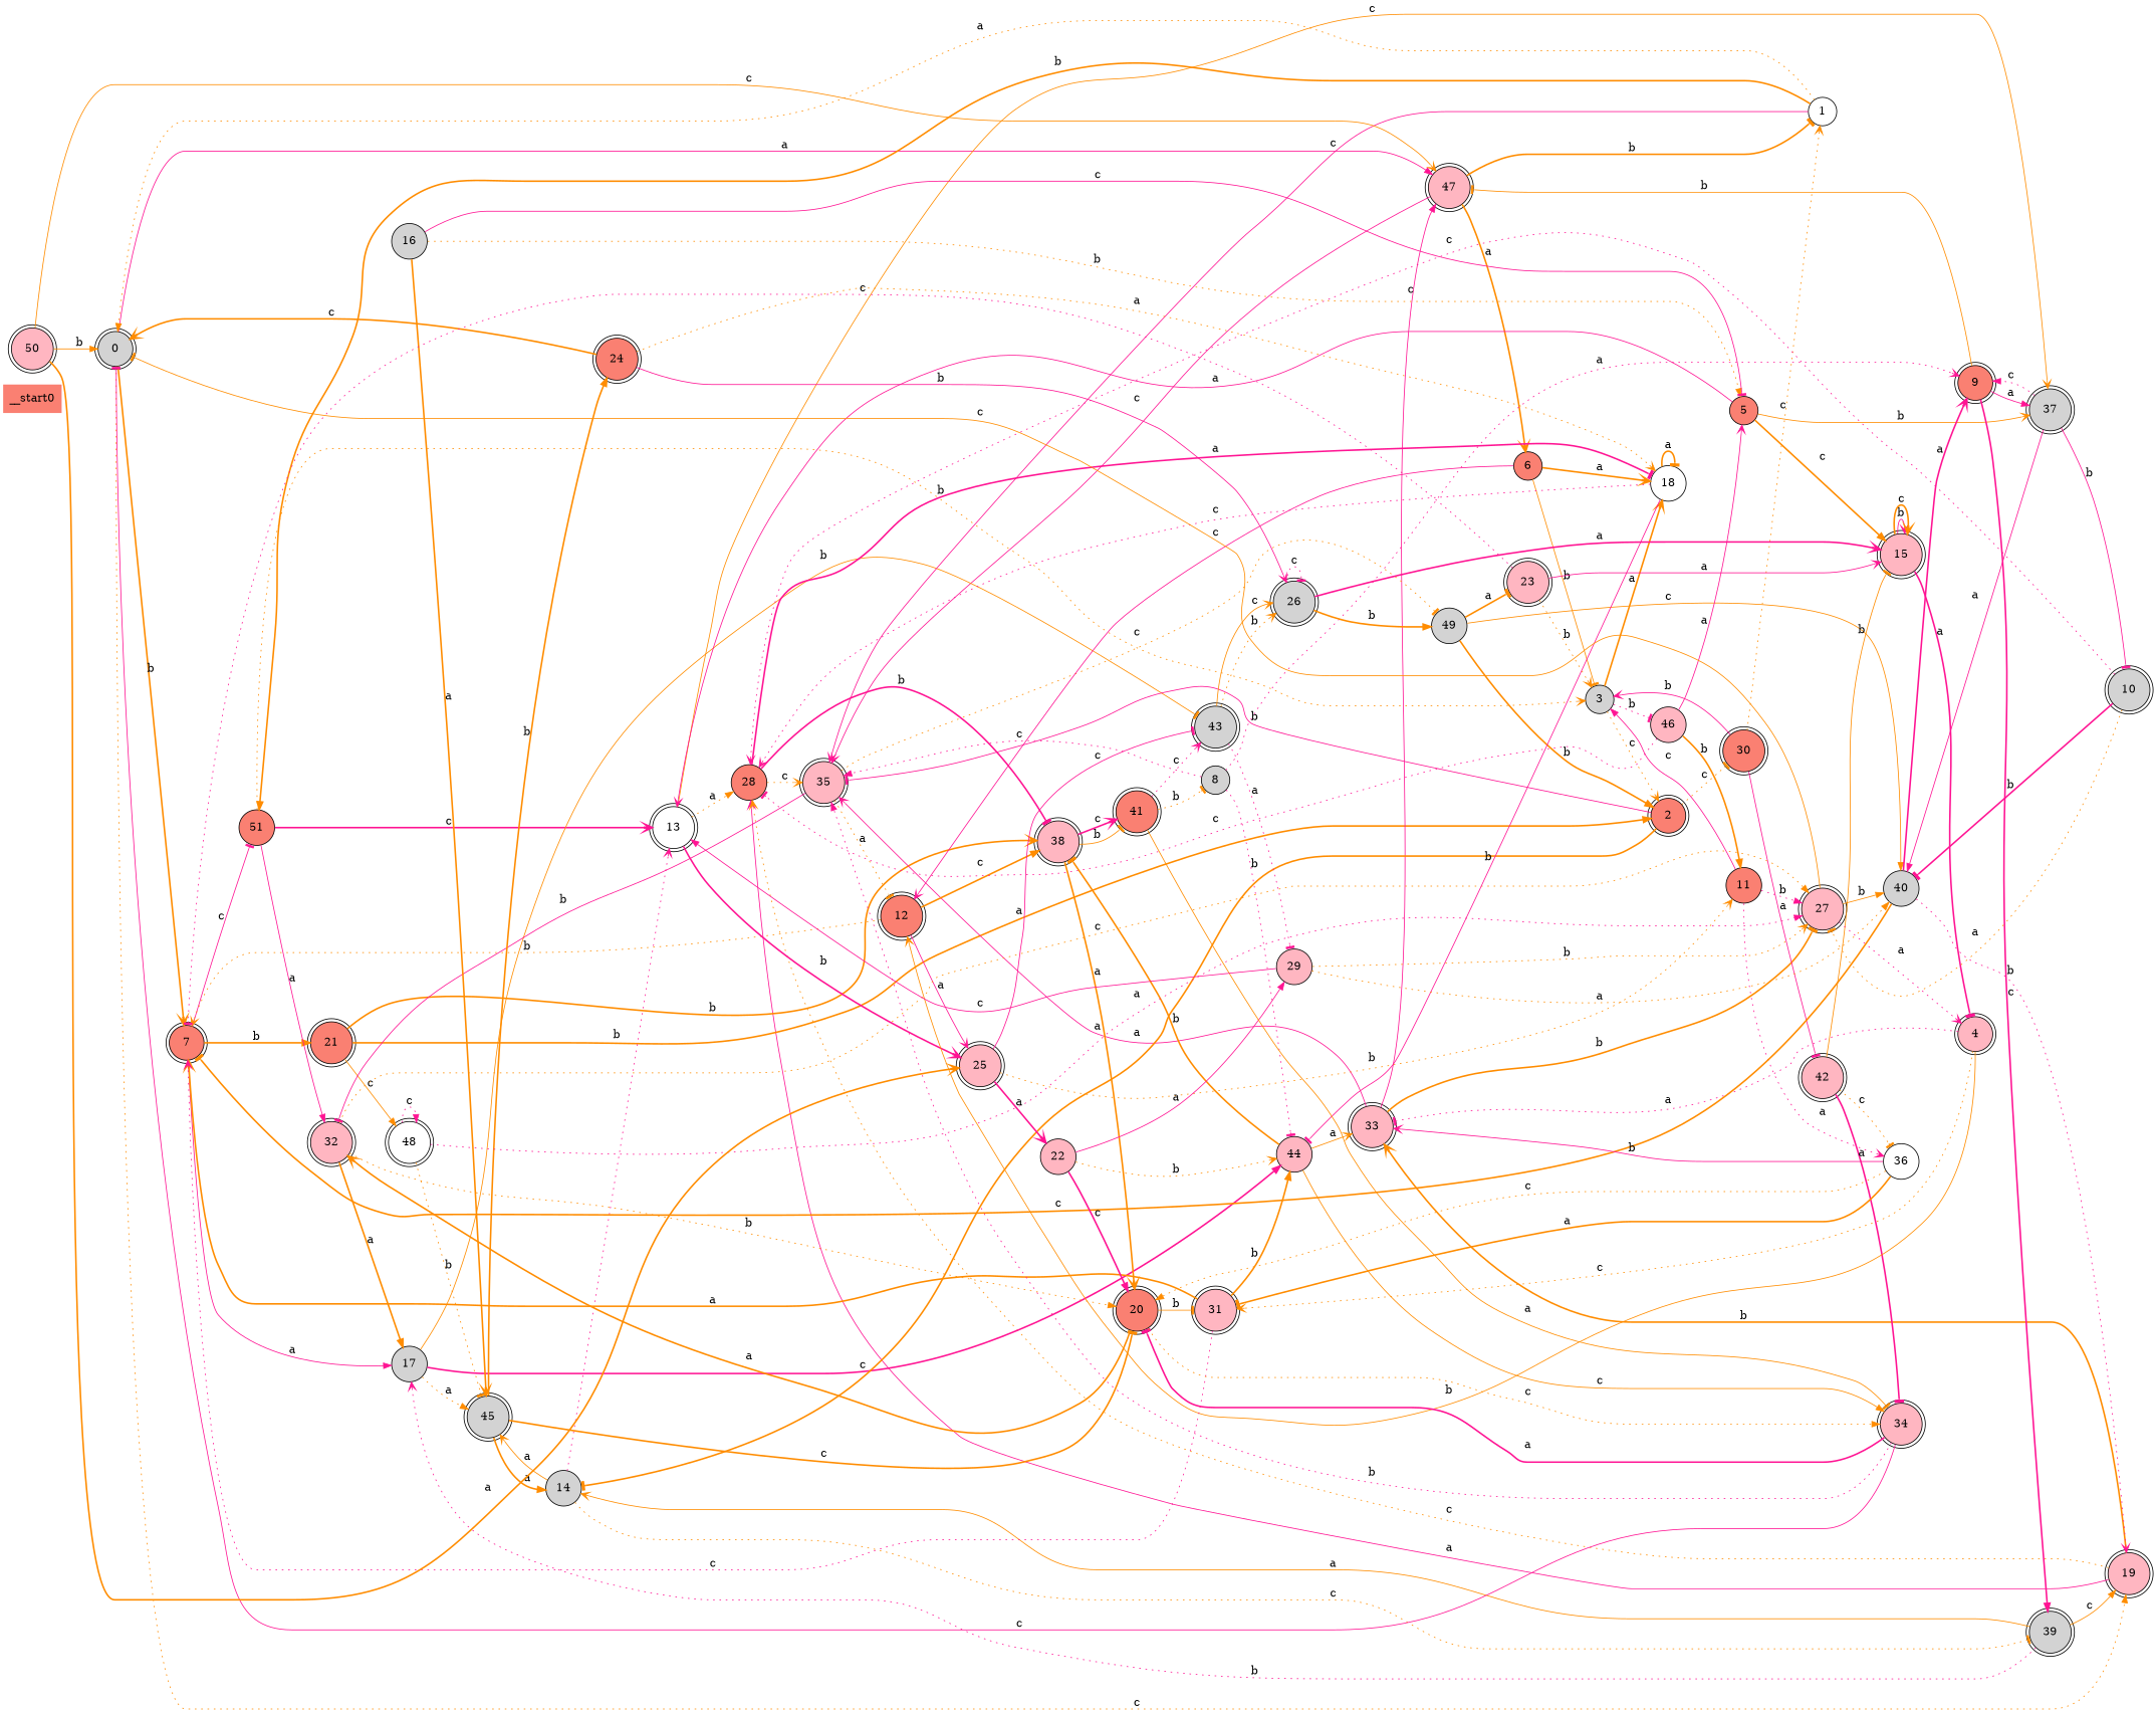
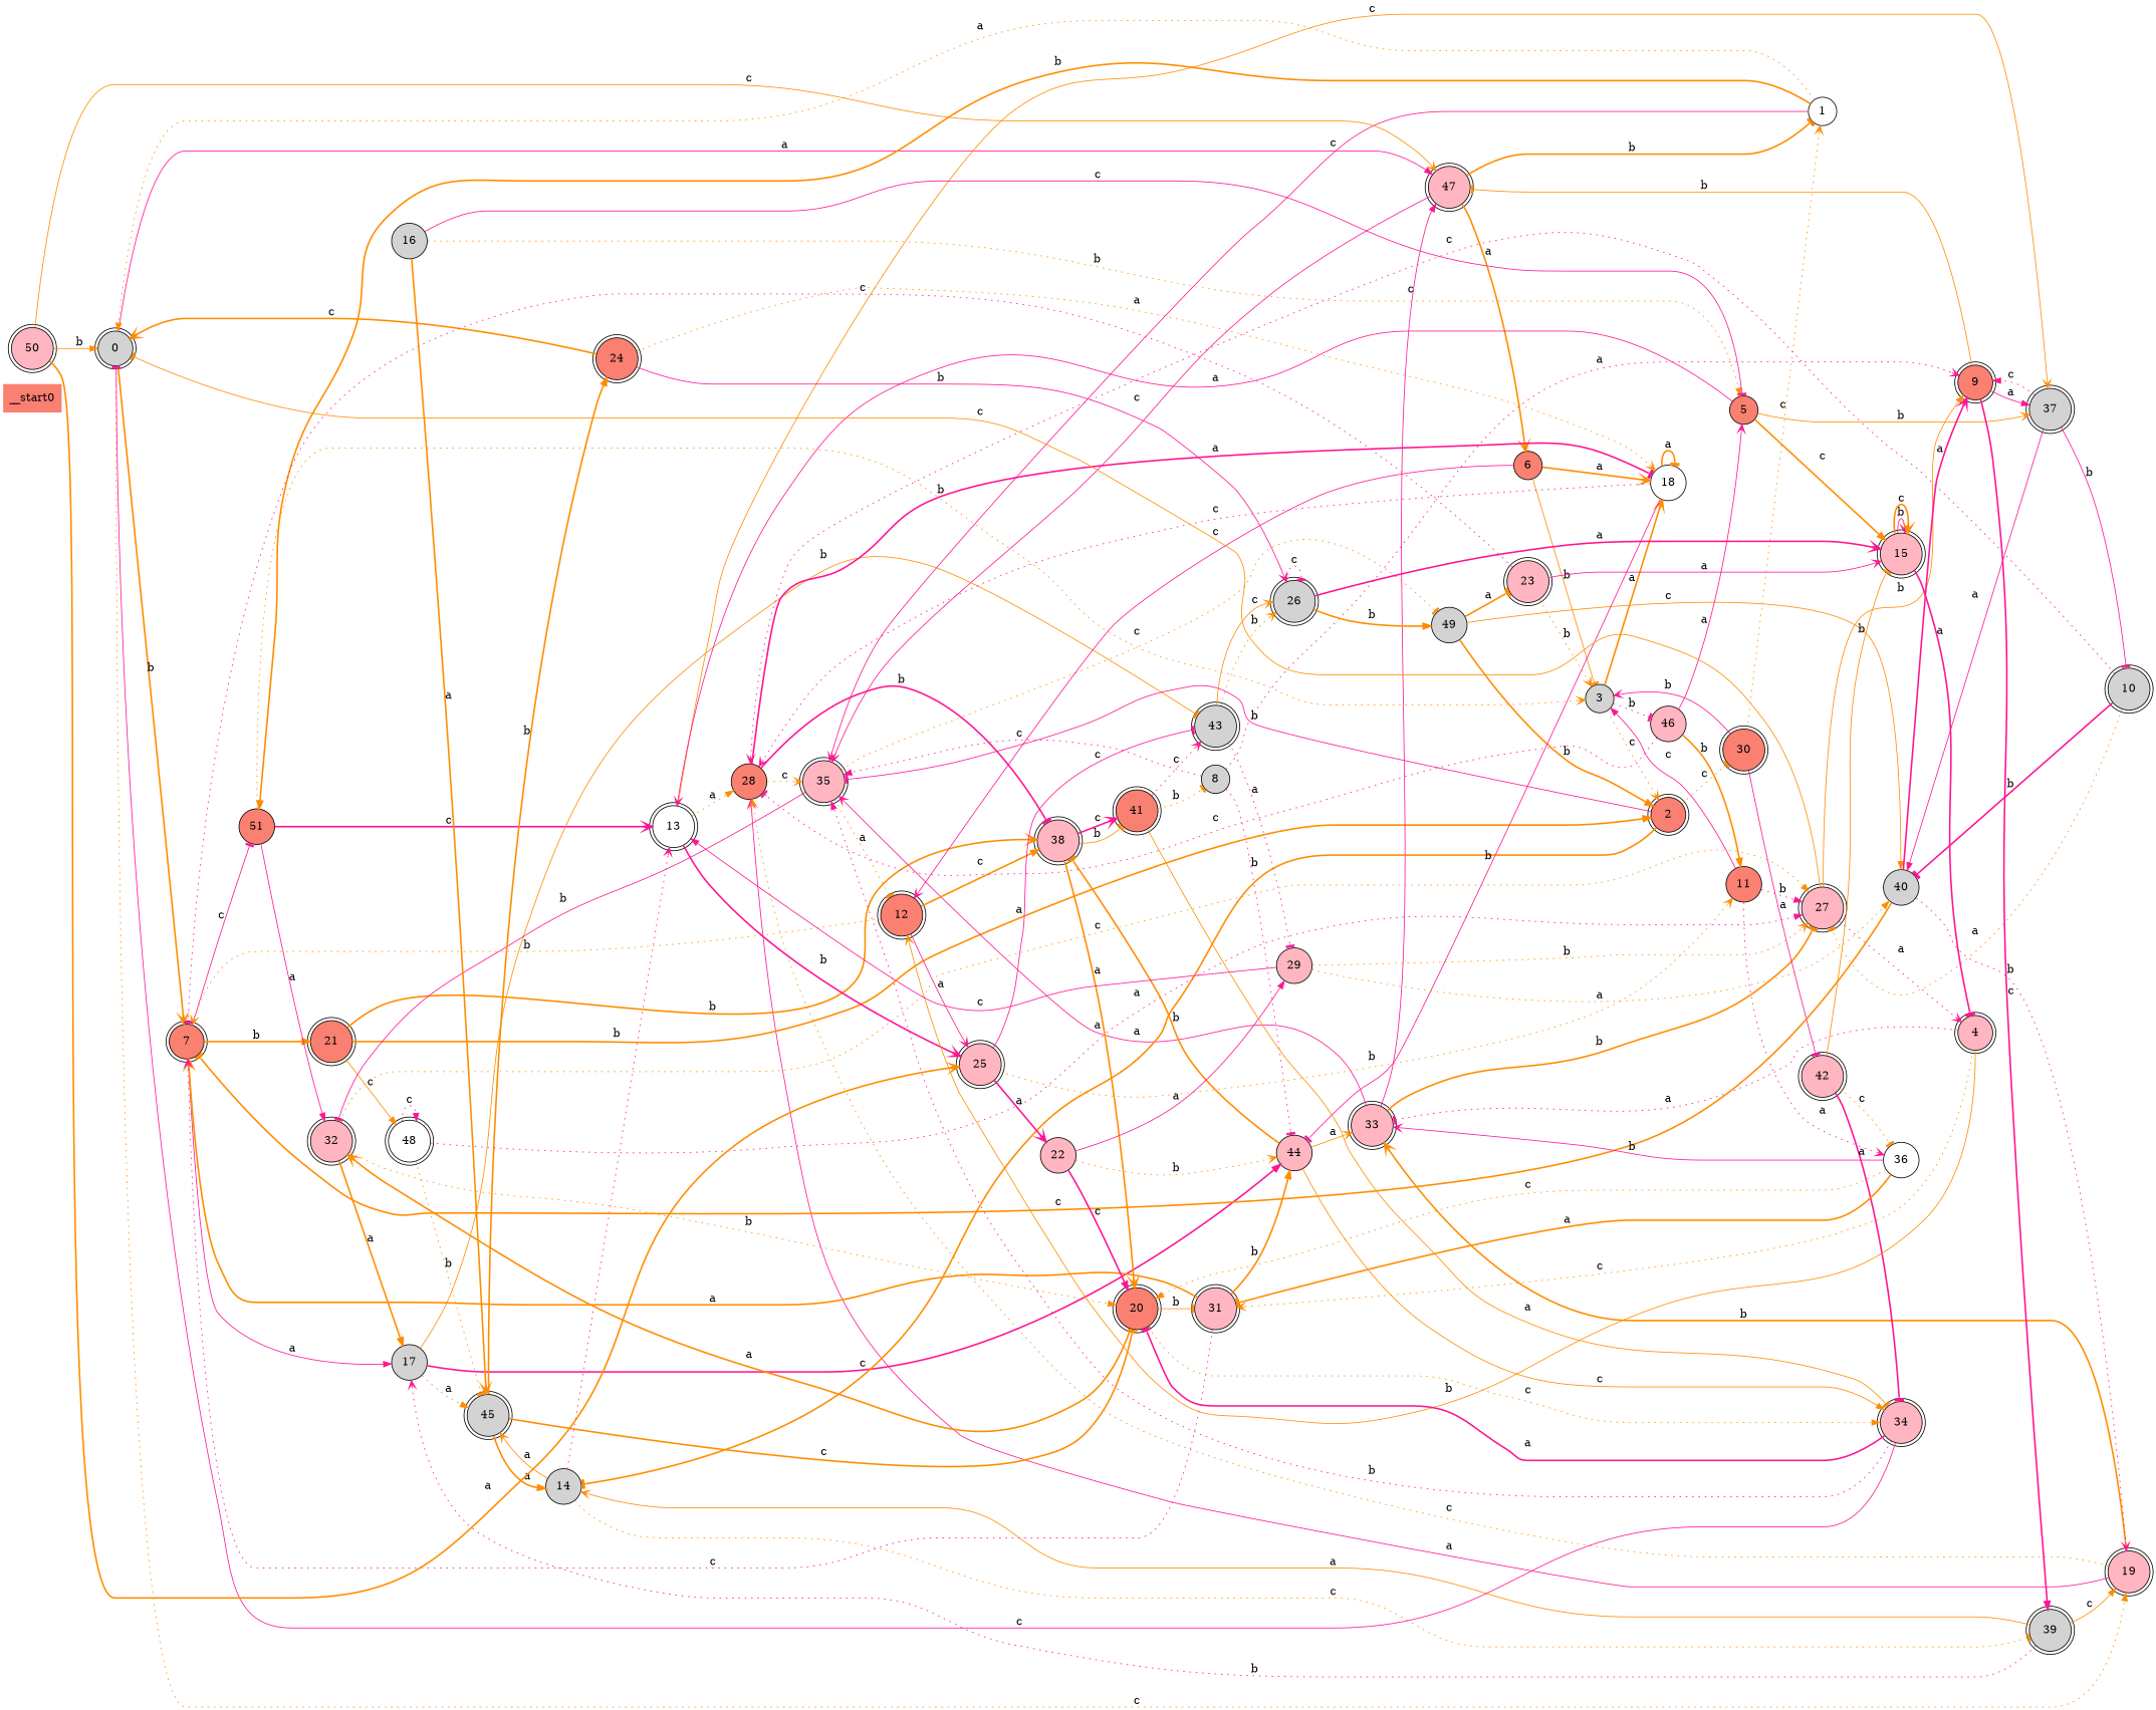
  digraph {
    rankdir=LR
    node [fillcolor=lightpink shape=doublecircle style="rounded,filled" color=black]
    edge [arrowhead=vee color=darkorange style=dotted]
    __start0 [fillcolor=salmon shape=none style=filled color=""]
    n2 [fillcolor=lightgrey label=0]
    n3 [fillcolor=salmon label=7]
    n4 [label=19]
    n5 [label=47]
    n6 [fillcolor=salmon label=51 shape=circle style=filled]
    n7 [fillcolor=lightgrey label=17 shape=circle style=filled]
    n8 [fillcolor=salmon label=21]
    n9 [label=33]
    n10 [fillcolor=salmon label=28 shape=circle style=filled]
    n11 [fillcolor=white label=1 shape=circle style=filled]
    n12 [label=35]
    n13 [fillcolor=salmon label=6 shape=circle style=filled]
    n14 [fillcolor=salmon label=12]
    n15 [label=32]
    n16 [fillcolor=lightgrey label=49 shape=circle style=filled]
    n17 [fillcolor=lightgrey label=3 shape=circle style=filled]
    n18 [fillcolor=white label=13]
    n19 [fillcolor=salmon label=2]
    n20 [fillcolor=lightgrey label=14 shape=circle style=filled]
    n21 [fillcolor=salmon label=30]
    n22 [fillcolor=lightgrey label=39]
    n23 [fillcolor=lightgrey label=45]
    n24 [label=42]
    n25 [fillcolor=white label=18 shape=circle style=filled]
    n26 [label=46 shape=circle style=filled]
    n27 [label=44 shape=circle style=filled]
    n28 [fillcolor=salmon label=5 shape=circle style=filled]
    n29 [fillcolor=salmon label=11 shape=circle style=filled]
    n30 [label=4]
    n31 [label=31]
    n32 [label=25]
    n33 [label=38]
    n34 [label=27]
    n35 [label=15]
    n36 [fillcolor=lightgrey label=37]
    n37 [fillcolor=salmon label=9]
    n38 [fillcolor=lightgrey label=10]
    n39 [fillcolor=lightgrey label=40 shape=circle style=filled]
    n40 [fillcolor=lightgrey label=43]
    n41 [fillcolor=white label=48]
    n42 [fillcolor=lightgrey label=8 shape=circle style=filled]
    n43 [label=34]
    n44 [fillcolor=white label=36 shape=circle style=filled]
    n45 [fillcolor=salmon label=20]
    n46 [label=22 shape=circle style=filled]
    n47 [fillcolor=salmon label=41]
    n48 [fillcolor=salmon label=24]
    n49 [fillcolor=lightgrey label=16 shape=circle style=filled]
    n50 [label=29 shape=circle style=filled]
    n51 [fillcolor=lightgrey label=26]
    n52 [label=23]
    n53 [label=50]
    n2 -> n3 [label=b style=bold]
    n2 -> n4 [arrowhead=normal label=c]
    n2 -> n5 [arrowhead=normal color=deeppink label=a style=solid]
    n3 -> n6 [arrowhead=tee color=deeppink label=c style=solid]
    n3 -> n7 [arrowhead=normal color=deeppink label=a style=solid]
    n3 -> n8 [arrowhead=normal label=b style=bold]
    n4 -> n9 [label=b style=bold]
    n4 -> n10 [color=deeppink label=a style=solid]
    n4 -> n10 [label=c]
    n5 -> n11 [arrowhead=tee label=b style=bold]
    n5 -> n12 [color=deeppink label=c style=solid]
    n5 -> n13 [label=a style=bold]
    n6 -> n15 [arrowhead=normal color=deeppink label=a style=solid]
    n6 -> n17 [label=b]
    n6 -> n18 [color=deeppink label=c style=bold]
    n7 -> n23 [arrowhead=normal label=a]
    n7 -> n27 [arrowhead=normal color=deeppink label=c style=bold]
    n7 -> n40 [arrowhead=tee label=b style=solid]
    n8 -> n19 [arrowhead=normal label=a style=bold]
    n8 -> n33 [label=b style=bold]
    n8 -> n41 [arrowhead=normal label=c style=solid]
    n9 -> n5 [arrowhead=normal color=deeppink label=c style=solid]
    n9 -> n12 [color=deeppink label=a style=solid]
    n9 -> n34 [arrowhead=tee label=b style=bold]
    n10 -> n12 [label=c]
    n10 -> n25 [arrowhead=tee color=deeppink label=a style=bold]
    n10 -> n33 [arrowhead=tee color=deeppink label=b style=bold]
    n11 -> n2 [arrowhead=normal label=a]
    n11 -> n6 [arrowhead=normal label=b style=bold]
    n11 -> n12 [color=deeppink label=c style=solid]
    n12 -> n14 [arrowhead=tee label=a]
    n12 -> n15 [arrowhead=tee color=deeppink label=b style=solid]
    n12 -> n16 [arrowhead=tee label=c]
    n13 -> n14 [color=deeppink label=c style=solid]
    n13 -> n17 [arrowhead=tee label=b style=solid]
    n13 -> n25 [label=a style=bold]
    n14 -> n3 [label=b]
    n14 -> n32 [color=deeppink label=a style=solid]
    n14 -> n33 [arrowhead=normal label=c style=bold]
    n15 -> n7 [arrowhead=normal label=a style=bold]
    n15 -> n34 [arrowhead=normal label=c]
    n15 -> n45 [arrowhead=normal label=b]
    n16 -> n19 [arrowhead=normal label=b style=bold]
    n16 -> n39 [arrowhead=normal label=c style=solid]
    n16 -> n52 [arrowhead=tee label=a style=bold]
    n17 -> n19 [label=c]
    n17 -> n25 [label=a style=bold]
    n17 -> n26 [arrowhead=tee color=deeppink label=b]
    n18 -> n10 [arrowhead=normal label=a]
    n18 -> n32 [color=deeppink label=b style=bold]
    n18 -> n36 [label=c style=solid]
    n19 -> n12 [arrowhead=tee color=deeppink label=b style=solid]
    n19 -> n20 [arrowhead=tee label=a style=bold]
    n19 -> n21 [arrowhead=tee label=c]
    n20 -> n18 [color=deeppink label=b]
    n20 -> n22 [arrowhead=tee label=c]
    n20 -> n23 [label=a style=solid]
    n21 -> n11 [label=c]
    n21 -> n17 [color=deeppink label=b style=solid]
    n21 -> n24 [arrowhead=tee color=deeppink label=a style=solid]
    n22 -> n4 [arrowhead=normal label=c style=solid]
    n22 -> n7 [color=deeppink label=b]
    n22 -> n20 [label=a style=solid]
    n23 -> n20 [arrowhead=normal label=a style=bold]
    n23 -> n45 [arrowhead=tee label=c style=bold]
    n23 -> n48 [arrowhead=normal label=b style=bold]
    n24 -> n35 [arrowhead=tee label=b style=solid]
    n24 -> n43 [arrowhead=tee color=deeppink label=a style=bold]
    n24 -> n44 [arrowhead=tee label=c]
    n25 -> n10 [color=deeppink label=c]
    n25 -> n25 [arrowhead=tee label=a style=bold]
    n25 -> n27 [arrowhead=tee color=deeppink label=b style=solid]
    n26 -> n10 [arrowhead=tee color=deeppink label=c]
    n26 -> n28 [color=deeppink label=a style=solid]
    n26 -> n29 [arrowhead=normal label=b style=bold]
    n27 -> n9 [label=a style=solid]
    n27 -> n33 [arrowhead=tee label=b style=bold]
    n27 -> n43 [arrowhead=normal label=c style=solid]
    n28 -> n18 [color=deeppink label=a style=solid]
    n28 -> n35 [arrowhead=normal label=c style=bold]
    n28 -> n36 [label=b style=solid]
    n29 -> n17 [arrowhead=normal color=deeppink label=c style=solid]
    n29 -> n34 [arrowhead=normal color=deeppink label=b]
    n29 -> n44 [color=deeppink label=a]
    n30 -> n9 [arrowhead=tee color=deeppink label=a]
    n30 -> n14 [label=b style=solid]
    n30 -> n31 [label=c]
    n31 -> n3 [label=a style=bold]
    n31 -> n3 [color=deeppink label=c]
    n31 -> n27 [arrowhead=normal label=b style=bold]
    n32 -> n29 [label=b]
    n32 -> n40 [arrowhead=tee color=deeppink label=c style=solid]
    n32 -> n46 [color=deeppink label=a style=bold]
    n33 -> n45 [label=a style=bold]
    n33 -> n47 [arrowhead=tee label=b style=solid]
    n33 -> n47 [color=deeppink label=c style=bold]
    n34 -> n2 [arrowhead=tee label=c style=solid]
    n34 -> n30 [color=deeppink label=a]
-   n34 -> n39 [arrowhead=normal label=b style=solid]
+   n34 -> n37 [arrowhead=normal label=b style=solid]
    n35 -> n30 [arrowhead=tee color=deeppink label=a style=bold]
    n35 -> n35 [color=deeppink label=b style=solid]
    n35 -> n35 [label=c style=bold]
    n36 -> n37 [arrowhead=normal color=deeppink label=c]
    n36 -> n38 [arrowhead=tee color=deeppink label=b style=solid]
    n36 -> n39 [arrowhead=normal color=deeppink label=a style=solid]
    n37 -> n5 [arrowhead=tee label=b style=solid]
    n37 -> n22 [arrowhead=normal color=deeppink label=c style=bold]
    n37 -> n36 [arrowhead=normal color=deeppink label=a style=solid]
    n38 -> n10 [color=deeppink label=c]
    n38 -> n34 [arrowhead=tee label=a]
    n38 -> n39 [arrowhead=tee color=deeppink label=b style=bold]
    n39 -> n3 [arrowhead=tee label=c style=bold]
    n39 -> n4 [color=deeppink label=b]
    n39 -> n37 [color=deeppink label=a style=bold]
    n40 -> n50 [arrowhead=tee color=deeppink label=a]
    n40 -> n51 [label=b]
    n40 -> n51 [label=c style=solid]
    n41 -> n23 [arrowhead=tee label=b]
    n41 -> n34 [arrowhead=normal color=deeppink label=a]
    n41 -> n41 [arrowhead=normal color=deeppink label=c]
    n42 -> n12 [arrowhead=normal color=deeppink label=c]
    n42 -> n27 [arrowhead=tee color=deeppink label=b]
    n42 -> n37 [color=deeppink label=a]
    n43 -> n2 [arrowhead=tee color=deeppink label=c style=solid]
    n43 -> n12 [arrowhead=normal color=deeppink label=b]
    n43 -> n45 [arrowhead=tee color=deeppink label=a style=bold]
    n44 -> n9 [color=deeppink label=b style=solid]
    n44 -> n31 [arrowhead=tee label=a style=bold]
    n44 -> n45 [arrowhead=normal label=c]
    n45 -> n15 [label=a style=bold]
    n45 -> n31 [arrowhead=tee label=b style=solid]
    n45 -> n43 [arrowhead=normal label=c]
    n46 -> n27 [label=b]
    n46 -> n45 [arrowhead=normal color=deeppink label=c style=bold]
    n46 -> n50 [arrowhead=normal color=deeppink label=a style=solid]
    n47 -> n40 [color=deeppink label=c]
    n47 -> n42 [arrowhead=tee label=b]
    n47 -> n43 [arrowhead=tee label=a style=solid]
    n48 -> n2 [label=c style=bold]
    n48 -> n25 [label=a]
    n48 -> n51 [color=deeppink label=b style=solid]
    n49 -> n23 [label=a style=bold]
    n49 -> n28 [arrowhead=normal label=b]
    n49 -> n28 [arrowhead=tee color=deeppink label=c style=solid]
    n50 -> n18 [arrowhead=normal color=deeppink label=c style=solid]
    n50 -> n34 [label=b]
    n50 -> n39 [arrowhead=normal label=a]
    n51 -> n16 [arrowhead=normal label=b style=bold]
    n51 -> n35 [color=deeppink label=a style=bold]
    n51 -> n51 [arrowhead=tee color=deeppink label=c]
    n52 -> n3 [arrowhead=tee color=deeppink label=c]
    n52 -> n17 [label=b]
    n52 -> n35 [color=deeppink label=a style=solid]
    n53 -> n2 [arrowhead=normal label=b style=solid]
    n53 -> n5 [label=c style=solid]
    n53 -> n32 [label=a style=bold]
  }
